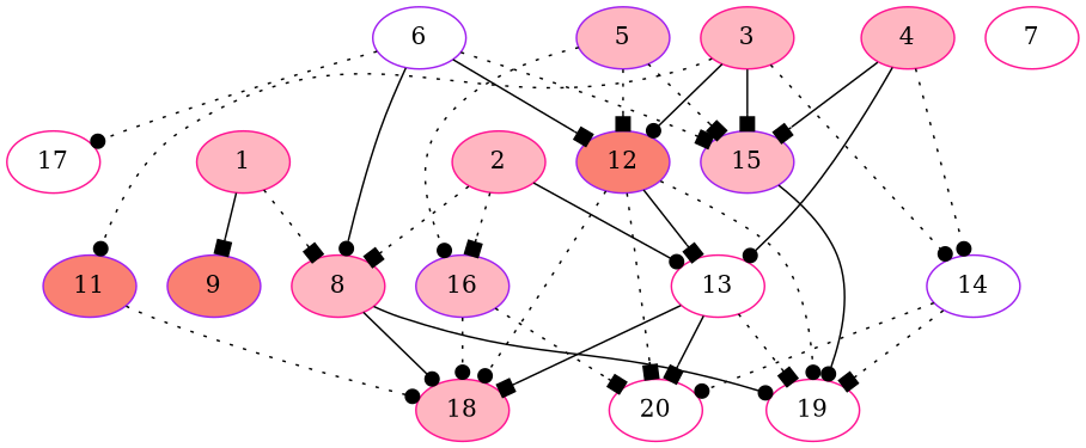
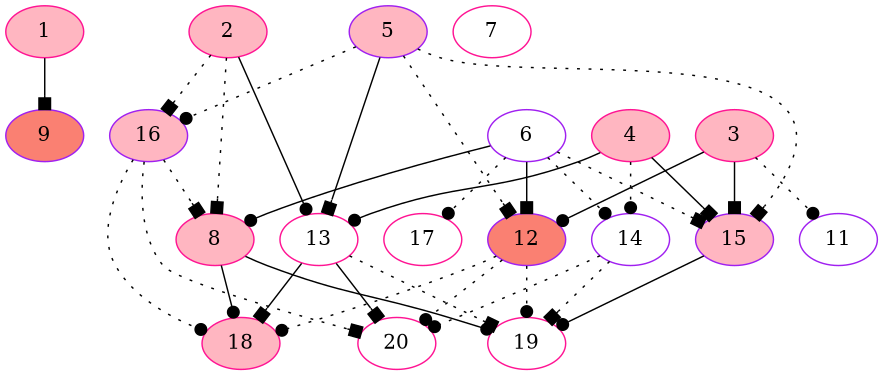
  digraph {
    node [alpha=0.11 color=deeppink fillcolor=lightpink style=filled]
    edge [arrowhead=dot style=dotted]
    1 [alpha=0.20 expect_size=32033792]
    8 [expect_size=37986304]
    9 [alpha=0.08 color=purple expect_size=47390720 fillcolor=salmon]
    18 [alpha=0.01 expect_size=26830848]
    19 [alpha=0.18 expect_size=6544384 fillcolor=white]
    2 [alpha=0.04 expect_size=12427264]
    13 [alpha=0.15 expect_size=35068928 fillcolor=white]
    16 [alpha=0.01 color=purple expect_size=29286400]
    20 [alpha=0.04 expect_size=25211904 fillcolor=white]
    3 [alpha=0.17 expect_size=43665408]
-   11 [color=purple expect_size=26603520 fillcolor=salmon]
+   11 [color=purple expect_size=26603520 fillcolor=white]
    12 [alpha=0.02 color=purple expect_size=26212352 fillcolor=salmon]
    15 [alpha=0.15 color=purple expect_size=6569984]
    4 [expect_size=26600448]
    14 [alpha=0.12 color=purple expect_size=28124160 fillcolor=white]
    5 [alpha=0.10 color=purple expect_size=41863168]
    6 [alpha=0.18 color=purple expect_size=52411392 fillcolor=white]
    17 [alpha=0.00 expect_size=24251392 fillcolor=white]
    7 [alpha=0.01 expect_size=18362368 fillcolor=white]
-   1 -> 8 [arrowhead=box]
+   16 -> 8 [arrowhead=box]
    1 -> 9 [arrowhead=box style=solid]
    8 -> 18 [style=solid]
    8 -> 19 [style=solid]
    2 -> 8 [arrowhead=box]
    2 -> 13 [style=solid]
    2 -> 16 [arrowhead=box]
    13 -> 18 [arrowhead=box style=solid]
    13 -> 19 [arrowhead=box]
    13 -> 20 [arrowhead=box style=solid]
    16 -> 18
    16 -> 20 [arrowhead=box]
    3 -> 11
    3 -> 12 [style=solid]
    3 -> 15 [arrowhead=box style=solid]
-   11 -> 18
    12 -> 18
    12 -> 19
-   12 -> 20 [arrowhead=box]
+   12 -> 20
    15 -> 19 [style=solid]
    4 -> 13 [style=solid]
    4 -> 15 [arrowhead=box style=solid]
    4 -> 14
    14 -> 19 [arrowhead=box]
    14 -> 20
-   12 -> 13 [arrowhead=box style=solid]
+   5 -> 13 [arrowhead=box style=solid]
    5 -> 16
    5 -> 12 [arrowhead=box]
    5 -> 15 [arrowhead=box]
    6 -> 8 [style=solid]
    6 -> 12 [arrowhead=box style=solid]
    6 -> 15 [arrowhead=box]
-   3 -> 14
+   6 -> 14
    6 -> 17
  }
